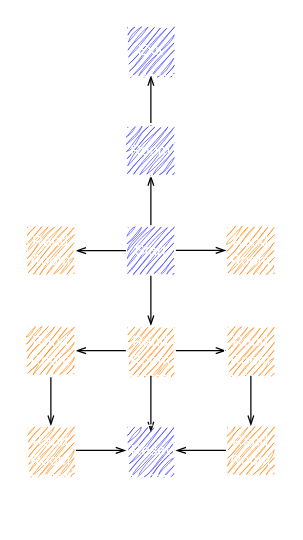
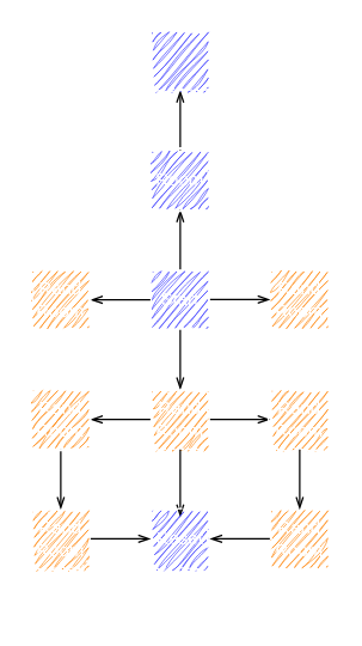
  <mxCell id="0" />
  <mxCell id="1" parent="0" />
  <mxCell id="2" value="" style="edgeStyle=none;html=1;fontFamily=Helvetica;fontSize=12;fontColor=#ffffff;endArrow=openThin;endFill=0;" parent="1" source="4" target="7" edge="1"><mxGeometry relative="1" as="geometry"><Array as="points"><mxPoint x="120" y="160" /></Array></mxGeometry></mxCell>
  <mxCell id="3" value="" style="edgeStyle=none;shape=connector;rounded=1;html=1;labelBackgroundColor=default;strokeColor=default;fontFamily=Helvetica;fontSize=12;fontColor=#ffffff;endArrow=openThin;endFill=0;" parent="1" source="4" target="11" edge="1"><mxGeometry relative="1" as="geometry" /></mxCell>
  <mxCell id="4" value="" style="whiteSpace=wrap;html=1;aspect=fixed;strokeColor=#FFFFFF;fillColor=#3333FF;fontColor=#ffffff;dashed=1;sketch=1;curveFitting=1;jiggle=2;rounded=1;" parent="1" vertex="1"><mxGeometry x="100" y="180" width="40" height="40" as="geometry" /></mxCell>
  <mxCell id="5" value="Start" style="text;html=1;strokeColor=none;fillColor=none;align=center;verticalAlign=middle;whiteSpace=wrap;rounded=0;dashed=1;fontFamily=Helvetica;fontSize=12;fontColor=#ffffff;" parent="1" vertex="1"><mxGeometry x="105" y="190" width="30" height="20" as="geometry" /></mxCell>
  <mxCell id="6" style="edgeStyle=none;html=1;fontFamily=Helvetica;fontSize=12;fontColor=#ffffff;endArrow=openThin;endFill=0;strokeColor=default;" parent="1" source="7" target="9" edge="1"><mxGeometry relative="1" as="geometry" /></mxCell>
  <mxCell id="7" value="" style="whiteSpace=wrap;html=1;aspect=fixed;strokeColor=#FFFFFF;fillColor=#3333FF;fontColor=#ffffff;dashed=1;sketch=1;curveFitting=1;jiggle=2;rounded=1;" parent="1" vertex="1"><mxGeometry x="100" y="100" width="40" height="40" as="geometry" /></mxCell>
  <mxCell id="8" value="Room" style="text;html=1;strokeColor=none;fillColor=none;align=center;verticalAlign=middle;whiteSpace=wrap;rounded=0;dashed=1;fontFamily=Helvetica;fontSize=12;fontColor=#ffffff;" parent="1" vertex="1"><mxGeometry x="100" y="105" width="40" height="30" as="geometry" /></mxCell>
  <mxCell id="9" value="" style="whiteSpace=wrap;html=1;aspect=fixed;strokeColor=#FFFFFF;fillColor=#3333FF;fontColor=#ffffff;dashed=1;sketch=1;curveFitting=1;jiggle=2;rounded=1;" parent="1" vertex="1"><mxGeometry x="100" y="20" width="40" height="40" as="geometry" /></mxCell>
- <mxCell id="10" value="Exit" style="text;html=1;strokeColor=none;fillColor=none;align=center;verticalAlign=middle;whiteSpace=wrap;rounded=0;dashed=1;fontFamily=Helvetica;fontSize=12;fontColor=#ffffff;" parent="1" vertex="1"><mxGeometry x="100" y="25" width="40" height="30" as="geometry" /></mxCell>
  <mxCell id="11" value="" style="whiteSpace=wrap;html=1;aspect=fixed;strokeColor=#FFFFFF;fillColor=#FF8000;fontColor=#ffffff;dashed=1;sketch=1;curveFitting=1;jiggle=2;rounded=1;" parent="1" vertex="1"><mxGeometry x="100" y="260" width="40" height="40" as="geometry" /></mxCell>
  <mxCell id="12" value="" style="edgeStyle=none;shape=connector;rounded=1;html=1;labelBackgroundColor=default;strokeColor=default;fontFamily=Comic Sans MS;fontSize=5;fontColor=#ffffff;endArrow=openThin;endFill=0;" parent="1" source="15" target="21" edge="1"><mxGeometry relative="1" as="geometry" /></mxCell>
  <mxCell id="13" value="" style="edgeStyle=none;shape=connector;rounded=1;html=1;labelBackgroundColor=default;strokeColor=default;fontFamily=Comic Sans MS;fontSize=5;fontColor=#ffffff;endArrow=openThin;endFill=0;" parent="1" edge="1"><mxGeometry relative="1" as="geometry"><mxPoint x="120" y="300" as="sourcePoint" /><mxPoint x="120" y="345" as="targetPoint" /></mxGeometry></mxCell>
  <mxCell id="14" value="" style="edgeStyle=none;shape=connector;rounded=1;html=1;labelBackgroundColor=default;strokeColor=default;fontFamily=Comic Sans MS;fontSize=5;fontColor=#ffffff;endArrow=openThin;endFill=0;" parent="1" source="15" target="19" edge="1"><mxGeometry relative="1" as="geometry" /></mxCell>
  <mxCell id="15" value="Rand&lt;br&gt;Room" style="text;html=1;strokeColor=none;fillColor=none;align=center;verticalAlign=middle;whiteSpace=wrap;rounded=0;dashed=1;fontFamily=Helvetica;fontSize=12;fontColor=#ffffff;" parent="1" vertex="1"><mxGeometry x="100" y="265" width="40" height="30" as="geometry" /></mxCell>
  <mxCell id="16" value="&lt;h6&gt;&lt;span style=&quot;font-weight: normal;&quot;&gt;&lt;font style=&quot;font-size: 5px;&quot;&gt;Hidde door that open whe player shoot it&lt;/font&gt;&lt;/span&gt;&lt;/h6&gt;" style="text;html=1;strokeColor=none;fillColor=none;align=left;verticalAlign=middle;whiteSpace=wrap;rounded=0;dashed=1;fontFamily=Helvetica;fontSize=12;fontColor=#ffffff;" parent="1" vertex="1"><mxGeometry x="120" y="220" width="50" height="30" as="geometry" /></mxCell>
  <mxCell id="17" value="" style="edgeStyle=none;shape=connector;rounded=1;html=1;labelBackgroundColor=default;strokeColor=default;fontFamily=Tahoma;fontSize=3;fontColor=#ffffff;endArrow=openThin;endFill=0;" parent="1" source="18" edge="1"><mxGeometry relative="1" as="geometry"><mxPoint x="40" y="340" as="targetPoint" /></mxGeometry></mxCell>
  <mxCell id="18" value="" style="whiteSpace=wrap;html=1;aspect=fixed;strokeColor=#FFFFFF;fillColor=#FF8000;fontColor=#ffffff;dashed=1;sketch=1;curveFitting=1;jiggle=2;rounded=1;" parent="1" vertex="1"><mxGeometry x="20" y="260" width="40" height="40" as="geometry" /></mxCell>
  <mxCell id="19" value="Rand&lt;br&gt;Room" style="text;html=1;strokeColor=none;fillColor=none;align=center;verticalAlign=middle;whiteSpace=wrap;rounded=0;dashed=1;fontFamily=Helvetica;fontSize=12;fontColor=#ffffff;" parent="1" vertex="1"><mxGeometry x="20" y="265" width="40" height="30" as="geometry" /></mxCell>
  <mxCell id="20" value="" style="whiteSpace=wrap;html=1;aspect=fixed;strokeColor=#FFFFFF;fillColor=#FF8000;fontColor=#ffffff;dashed=1;sketch=1;curveFitting=1;jiggle=2;rounded=1;" parent="1" vertex="1"><mxGeometry x="180" y="260" width="40" height="40" as="geometry" /></mxCell>
  <mxCell id="21" value="Rand&lt;br&gt;Room" style="text;html=1;strokeColor=none;fillColor=none;align=center;verticalAlign=middle;whiteSpace=wrap;rounded=0;dashed=1;fontFamily=Helvetica;fontSize=12;fontColor=#ffffff;" parent="1" vertex="1"><mxGeometry x="180" y="265" width="40" height="30" as="geometry" /></mxCell>
  <mxCell id="22" value="" style="whiteSpace=wrap;html=1;aspect=fixed;strokeColor=#FFFFFF;fillColor=#3333FF;fontColor=#ffffff;dashed=1;glass=0;rounded=1;shadow=0;sketch=1;curveFitting=1;jiggle=2;" parent="1" vertex="1"><mxGeometry x="100" y="340" width="40" height="40" as="geometry" /></mxCell>
  <mxCell id="23" value="Reset" style="text;html=1;strokeColor=none;fillColor=none;align=center;verticalAlign=middle;whiteSpace=wrap;rounded=1;dashed=1;fontFamily=Helvetica;fontSize=12;fontColor=#ffffff;glass=0;shadow=0;sketch=1;curveFitting=1;jiggle=2;" parent="1" vertex="1"><mxGeometry x="105" y="350" width="30" height="20" as="geometry" /></mxCell>
  <mxCell id="24" value="&lt;h6 style=&quot;text-align: justify; line-height: 20%;&quot;&gt;&lt;span style=&quot;font-weight: 400;&quot;&gt;&lt;font face=&quot;Tahoma&quot; style=&quot;font-size: 3px;&quot;&gt;Empry room with 1.skeleton on the floor and note &quot;There is no escape&quot; and strange button with note do not&amp;nbsp; click that reset dungeon.&lt;/font&gt;&lt;br&gt;&lt;/span&gt;&lt;/h6&gt;" style="text;html=1;strokeColor=none;fillColor=none;align=left;verticalAlign=middle;whiteSpace=wrap;rounded=0;dashed=1;fontFamily=Helvetica;fontSize=12;fontColor=#ffffff;" parent="1" vertex="1"><mxGeometry x="100" y="380" width="40" height="30" as="geometry" /></mxCell>
  <mxCell id="25" value="" style="edgeStyle=none;shape=connector;rounded=1;html=1;labelBackgroundColor=default;strokeColor=default;fontFamily=Comic Sans MS;fontSize=5;fontColor=#ffffff;endArrow=openThin;endFill=0;" edge="1" parent="1" target="27"><mxGeometry relative="1" as="geometry"><mxPoint x="100" y="200" as="sourcePoint" /></mxGeometry></mxCell>
  <mxCell id="26" value="" style="whiteSpace=wrap;html=1;aspect=fixed;strokeColor=#FFFFFF;fillColor=#FF8000;fontColor=#ffffff;dashed=1;sketch=1;curveFitting=1;jiggle=2;rounded=1;" vertex="1" parent="1"><mxGeometry x="20" y="180" width="40" height="40" as="geometry" /></mxCell>
  <mxCell id="27" value="Rand&lt;br&gt;Room" style="text;html=1;strokeColor=none;fillColor=none;align=center;verticalAlign=middle;whiteSpace=wrap;rounded=0;dashed=1;fontFamily=Helvetica;fontSize=12;fontColor=#ffffff;" vertex="1" parent="1"><mxGeometry x="20" y="185" width="40" height="30" as="geometry" /></mxCell>
  <mxCell id="28" value="" style="whiteSpace=wrap;html=1;aspect=fixed;strokeColor=#FFFFFF;fillColor=#FF8000;fontColor=#ffffff;dashed=1;sketch=1;curveFitting=1;jiggle=2;rounded=1;" vertex="1" parent="1"><mxGeometry x="180" y="180" width="40" height="40" as="geometry" /></mxCell>
  <mxCell id="29" value="Rand&lt;br&gt;Room" style="text;html=1;strokeColor=none;fillColor=none;align=center;verticalAlign=middle;whiteSpace=wrap;rounded=0;dashed=1;fontFamily=Helvetica;fontSize=12;fontColor=#ffffff;" vertex="1" parent="1"><mxGeometry x="180" y="185" width="40" height="30" as="geometry" /></mxCell>
  <mxCell id="30" value="" style="edgeStyle=none;shape=connector;rounded=1;html=1;labelBackgroundColor=default;strokeColor=default;fontFamily=Comic Sans MS;fontSize=5;fontColor=#ffffff;endArrow=openThin;endFill=0;" edge="1" parent="1"><mxGeometry relative="1" as="geometry"><mxPoint x="140" y="199.8" as="sourcePoint" /><mxPoint x="180" y="199.8" as="targetPoint" /></mxGeometry></mxCell>
  <mxCell id="31" value="" style="whiteSpace=wrap;html=1;aspect=fixed;strokeColor=#FFFFFF;fillColor=#FF8000;fontColor=#ffffff;dashed=1;sketch=1;curveFitting=1;jiggle=2;rounded=1;" vertex="1" parent="1"><mxGeometry x="20" y="340" width="40" height="40" as="geometry" /></mxCell>
  <mxCell id="32" value="Rand&lt;br&gt;Room" style="text;html=1;strokeColor=none;fillColor=none;align=center;verticalAlign=middle;whiteSpace=wrap;rounded=0;dashed=1;fontFamily=Helvetica;fontSize=12;fontColor=#ffffff;" vertex="1" parent="1"><mxGeometry x="20" y="345" width="40" height="30" as="geometry" /></mxCell>
  <mxCell id="33" value="" style="edgeStyle=none;shape=connector;rounded=1;html=1;labelBackgroundColor=default;strokeColor=default;fontFamily=Comic Sans MS;fontSize=5;fontColor=#ffffff;endArrow=openThin;endFill=0;" edge="1" parent="1"><mxGeometry relative="1" as="geometry"><mxPoint x="60" y="359.8" as="sourcePoint" /><mxPoint x="100" y="359.8" as="targetPoint" /></mxGeometry></mxCell>
  <mxCell id="34" value="" style="whiteSpace=wrap;html=1;aspect=fixed;strokeColor=#FFFFFF;fillColor=#FF8000;fontColor=#ffffff;dashed=1;sketch=1;curveFitting=1;jiggle=2;rounded=1;" vertex="1" parent="1"><mxGeometry x="180" y="340" width="40" height="40" as="geometry" /></mxCell>
  <mxCell id="35" value="Rand&lt;br&gt;Room" style="text;html=1;strokeColor=none;fillColor=none;align=center;verticalAlign=middle;whiteSpace=wrap;rounded=0;dashed=1;fontFamily=Helvetica;fontSize=12;fontColor=#ffffff;" vertex="1" parent="1"><mxGeometry x="180" y="345" width="40" height="30" as="geometry" /></mxCell>
  <mxCell id="36" value="" style="edgeStyle=none;shape=connector;rounded=1;html=1;labelBackgroundColor=default;strokeColor=default;fontFamily=Tahoma;fontSize=3;fontColor=#ffffff;endArrow=openThin;endFill=0;" edge="1" parent="1"><mxGeometry relative="1" as="geometry"><mxPoint x="200" y="340" as="targetPoint" /><mxPoint x="200" y="300" as="sourcePoint" /></mxGeometry></mxCell>
  <mxCell id="37" value="" style="edgeStyle=none;shape=connector;rounded=1;html=1;labelBackgroundColor=default;strokeColor=default;fontFamily=Comic Sans MS;fontSize=5;fontColor=#ffffff;endArrow=openThin;endFill=0;" edge="1" parent="1"><mxGeometry relative="1" as="geometry"><mxPoint x="180" y="359.8" as="sourcePoint" /><mxPoint x="140" y="359.8" as="targetPoint" /></mxGeometry></mxCell>
